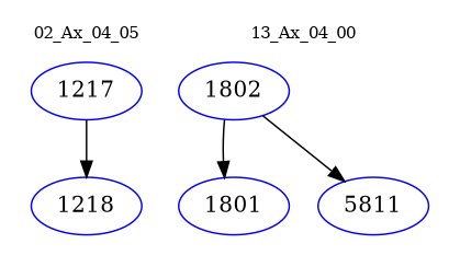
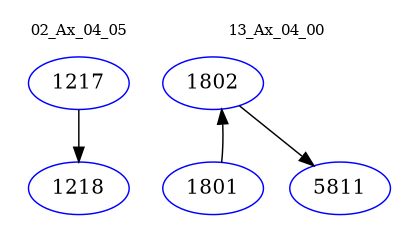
  digraph {
    node [color=blue]
    edge [color=black]
    n1 [label=1217]
    n2 [label=1218]
    n3 [label=1802]
    n4 [label=1801]
    n5 [label=5811]
    subgraph cluster_1 {
      color=white
      fontsize=10
      label="02_Ax_04_05"
      n1
      n2
    }
    subgraph cluster_2 {
      color=white
      fontsize=10
      label="13_Ax_04_00"
      n3
      n4
      n5
    }
    n1 -> n2
-   n3 -> n4
+   n4 -> n3
    n3 -> n5
  }
